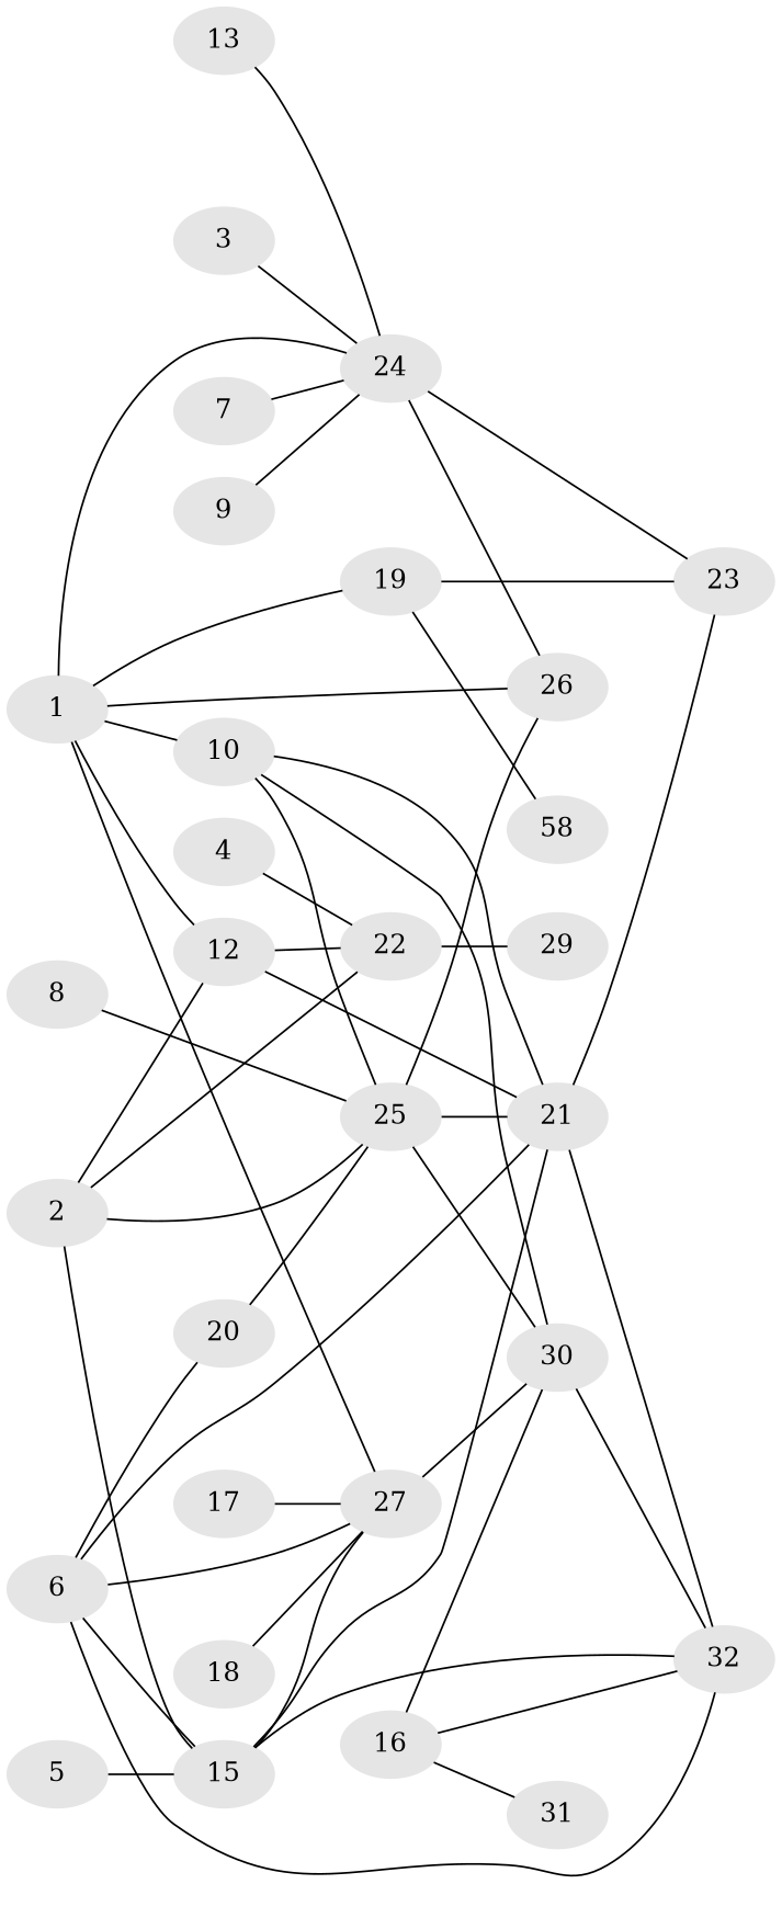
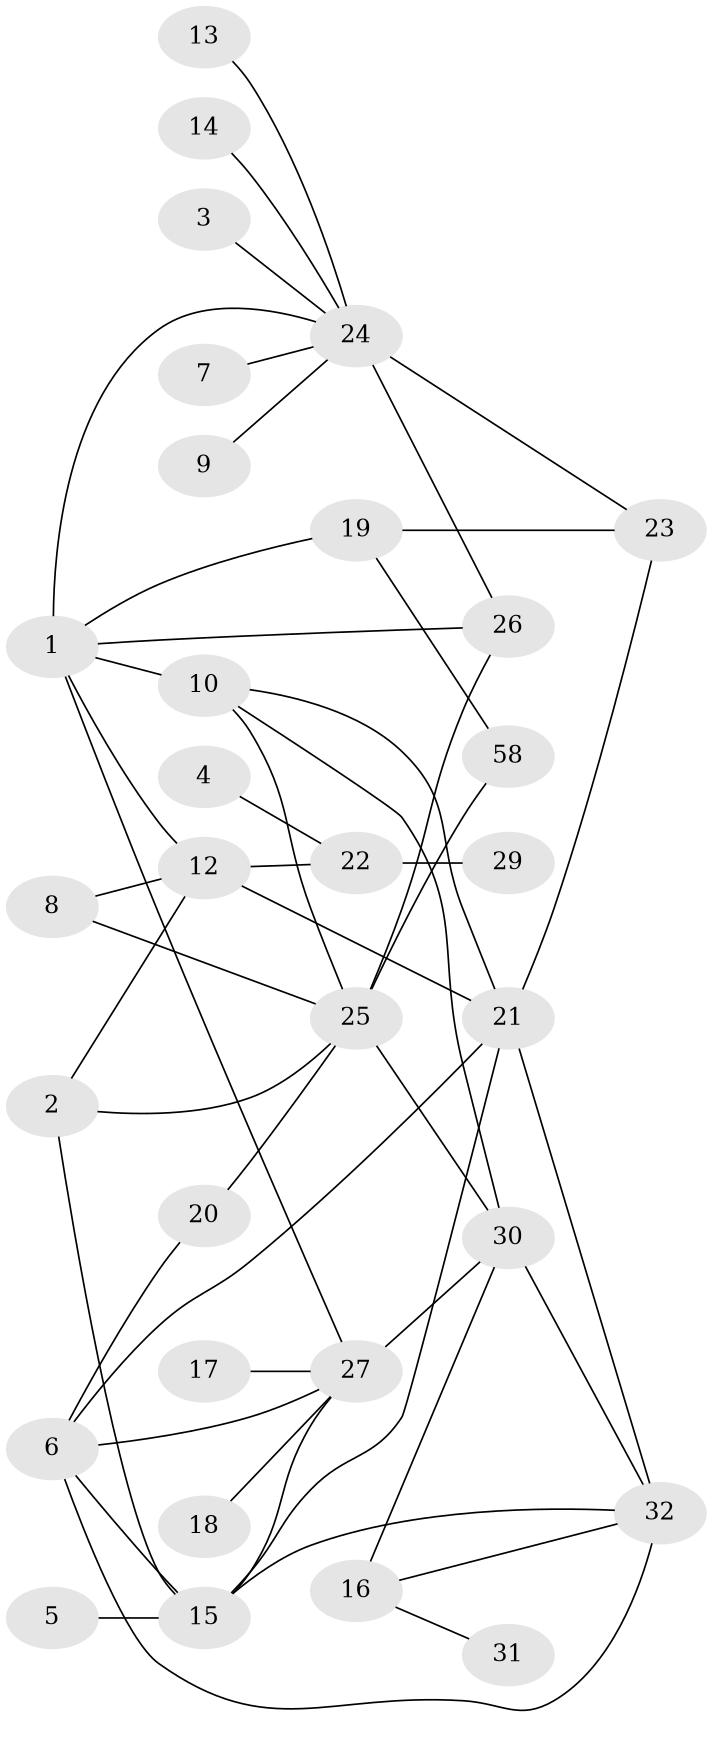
  graph {
    rankdir=LR
    node [color=gray90 style=filled]
    edge [weight=1.0]
    1
    10
    12
    19
    24
    26
    27
    25
    21
    30
    22
    23
    n13 [label=58]
    2
    15
    32
    29
    3
    4
    5
    6
    20
    7
    8
    9
    13
+   14
    16
    31
    17
    18
    1 -- 10
    1 -- 12
    1 -- 19
    1 -- 24
    1 -- 26
    1 -- 27
    10 -- 25
    10 -- 21
    10 -- 30
    12 -- 21
    12 -- 22
    19 -- 23
    19 -- n13
    24 -- 26
    24 -- 23
    27 -- 30
    25 -- 26 [weight=2.0]
    25 -- 30 [weight=2.0]
-   25 -- 21
+   25 -- n13
    21 -- 23
    21 -- 32
    30 -- 32
    22 -- 29
    2 -- 12
    2 -- 25
-   2 -- 22
    2 -- 15
    15 -- 27
    15 -- 21
    15 -- 32 [weight=2.0]
    3 -- 24
    4 -- 22
    5 -- 15
    6 -- 27
    6 -- 21
    6 -- 15
    6 -- 32
    6 -- 20
    20 -- 25
    7 -- 24
+   8 -- 12
    8 -- 25
    9 -- 24
    13 -- 24
+   14 -- 24
    16 -- 30
    16 -- 32
    16 -- 31
    17 -- 27
    18 -- 27
  }
